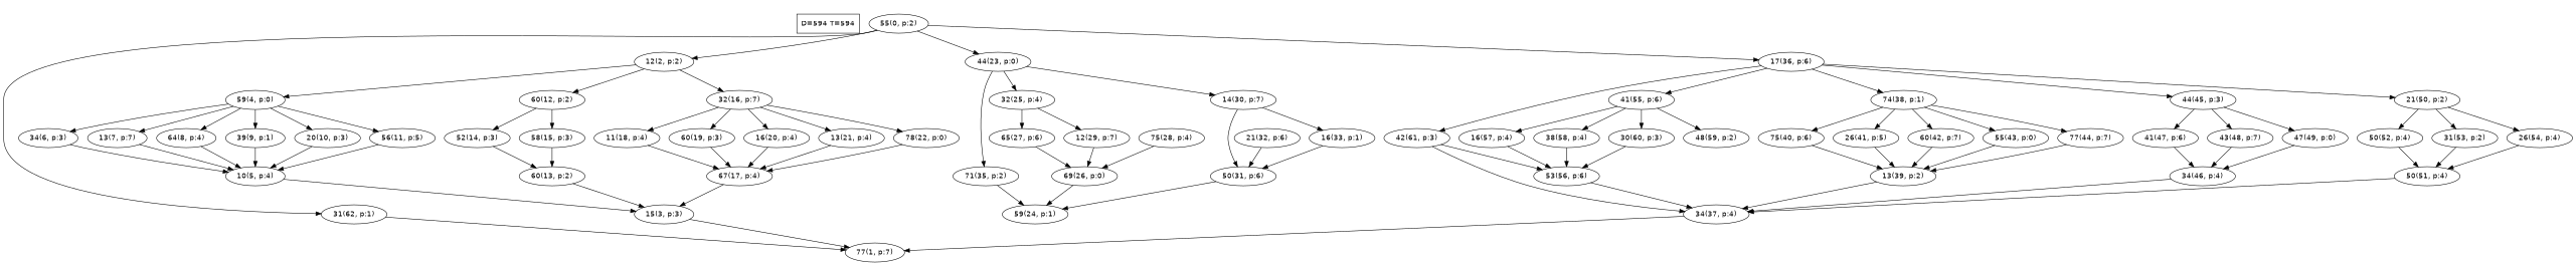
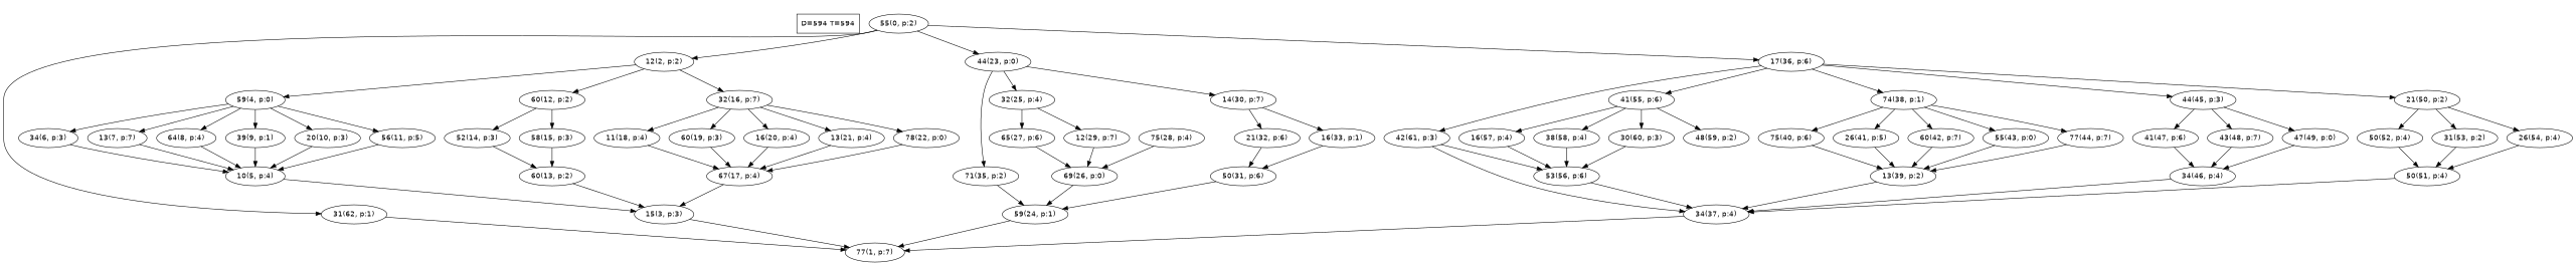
  digraph {
    fontname="DejaVu Sans"
    node [fontname="DejaVu Sans"]
    edge [fontname="DejaVu Sans"]
    n1 [label="D=594 T=594" shape=box]
    n2 [label="55(0, p:2)"]
    n3 [label="12(2, p:2)"]
    n4 [label="44(23, p:0)"]
    n5 [label="17(36, p:6)"]
    n6 [label="31(62, p:1)"]
    n7 [label="59(4, p:0)"]
    n8 [label="60(12, p:2)"]
    n9 [label="32(16, p:7)"]
    n10 [label="32(25, p:4)"]
    n11 [label="14(30, p:7)"]
    n12 [label="71(35, p:2)"]
    n13 [label="74(38, p:1)"]
    n14 [label="44(45, p:3)"]
    n15 [label="21(50, p:2)"]
    n16 [label="41(55, p:6)"]
    n17 [label="42(61, p:3)"]
    n18 [label="77(1, p:7)"]
    n19 [label="34(6, p:3)"]
    n20 [label="13(7, p:7)"]
    n21 [label="64(8, p:4)"]
    n22 [label="39(9, p:1)"]
    n23 [label="20(10, p:3)"]
    n24 [label="56(11, p:5)"]
    n25 [label="52(14, p:3)"]
    n26 [label="58(15, p:3)"]
    n27 [label="11(18, p:4)"]
    n28 [label="60(19, p:3)"]
    n29 [label="16(20, p:4)"]
    n30 [label="13(21, p:4)"]
    n31 [label="78(22, p:0)"]
    n32 [label="15(3, p:3)"]
    n33 [label="10(5, p:4)"]
    n34 [label="60(13, p:2)"]
    n35 [label="67(17, p:4)"]
    n36 [label="65(27, p:6)"]
    n37 [label="12(29, p:7)"]
    n38 [label="21(32, p:6)"]
    n39 [label="16(33, p:1)"]
    n40 [label="59(24, p:1)"]
    n41 [label="69(26, p:0)"]
    n42 [label="75(28, p:4)"]
    n43 [label="50(31, p:6)"]
    n44 [label="75(40, p:6)"]
    n45 [label="26(41, p:5)"]
    n46 [label="60(42, p:7)"]
    n47 [label="55(43, p:0)"]
    n48 [label="77(44, p:7)"]
    n49 [label="41(47, p:6)"]
    n50 [label="43(48, p:7)"]
    n51 [label="47(49, p:0)"]
    n52 [label="50(52, p:4)"]
    n53 [label="31(53, p:2)"]
    n54 [label="26(54, p:4)"]
    n55 [label="16(57, p:4)"]
    n56 [label="38(58, p:4)"]
    n57 [label="48(59, p:2)"]
    n58 [label="30(60, p:3)"]
    n59 [label="34(37, p:4)"]
    n60 [label="53(56, p:6)"]
    n61 [label="13(39, p:2)"]
    n62 [label="34(46, p:4)"]
    n63 [label="50(51, p:4)"]
    n2 -> n3
    n2 -> n4
    n2 -> n5
    n2 -> n6
    n3 -> n7
    n3 -> n8
    n3 -> n9
    n4 -> n10
    n4 -> n11
    n4 -> n12
    n5 -> n13
    n5 -> n14
    n5 -> n15
    n5 -> n16
    n5 -> n17
    n6 -> n18
    n7 -> n19
    n7 -> n20
    n7 -> n21
    n7 -> n22
    n7 -> n23
    n7 -> n24
    n8 -> n25
    n8 -> n26
    n9 -> n27
    n9 -> n28
    n9 -> n29
    n9 -> n30
    n9 -> n31
    n10 -> n36
    n10 -> n37
-   n11 -> n43
+   n11 -> n38
    n11 -> n39
    n12 -> n40
    n13 -> n44
    n13 -> n45
    n13 -> n46
    n13 -> n47
    n13 -> n48
    n14 -> n49
    n14 -> n50
    n14 -> n51
    n15 -> n52
    n15 -> n53
    n15 -> n54
    n16 -> n55
    n16 -> n56
    n16 -> n57
    n16 -> n58
    n17 -> n59
    n17 -> n60
    n19 -> n33
    n20 -> n33
    n21 -> n33
    n22 -> n33
    n23 -> n33
    n24 -> n33
    n25 -> n34
    n26 -> n34
    n27 -> n35
    n28 -> n35
    n29 -> n35
    n30 -> n35
    n31 -> n35
    n32 -> n18
    n33 -> n32
    n34 -> n32
    n35 -> n32
    n36 -> n41
    n37 -> n41
    n38 -> n43
    n39 -> n43
+   n40 -> n18
    n41 -> n40
    n42 -> n41
    n43 -> n40
    n44 -> n61
    n45 -> n61
    n46 -> n61
    n47 -> n61
    n48 -> n61
    n49 -> n62
    n50 -> n62
    n51 -> n62
    n52 -> n63
    n53 -> n63
    n54 -> n63
    n55 -> n60
    n56 -> n60
    n58 -> n60
    n59 -> n18
    n60 -> n59
    n61 -> n59
    n62 -> n59
    n63 -> n59
  }
